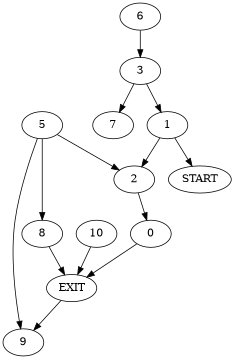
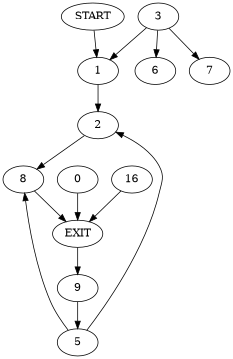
  digraph {
    n1 [label=START]
    1
    2
    n4 [label=EXIT]
    9
    n6 [label=0]
    3
    6
    7
    5
    8
-   10
-   1 -> n1
+   10 [label=16]
+   n1 -> 1
    1 -> 2
-   2 -> n6
+   2 -> 8
    n4 -> 9
    n6 -> n4
    3 -> 1
-   6 -> 3
+   3 -> 6
    3 -> 7
    5 -> 2
-   5 -> 9
+   9 -> 5
    5 -> 8
    8 -> n4
    10 -> n4
  }
